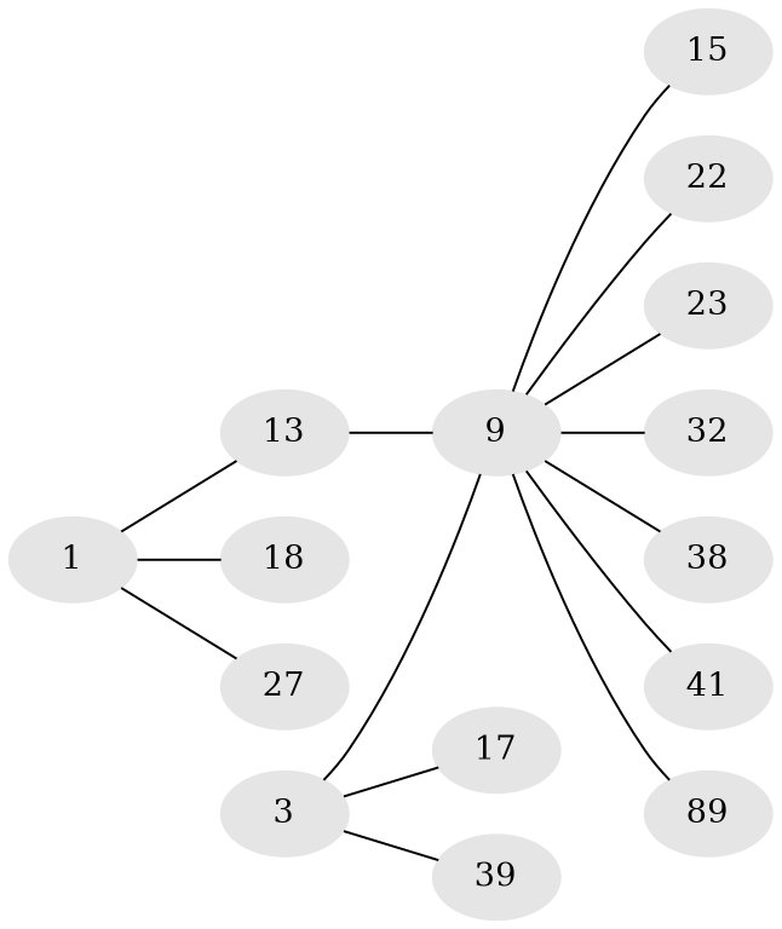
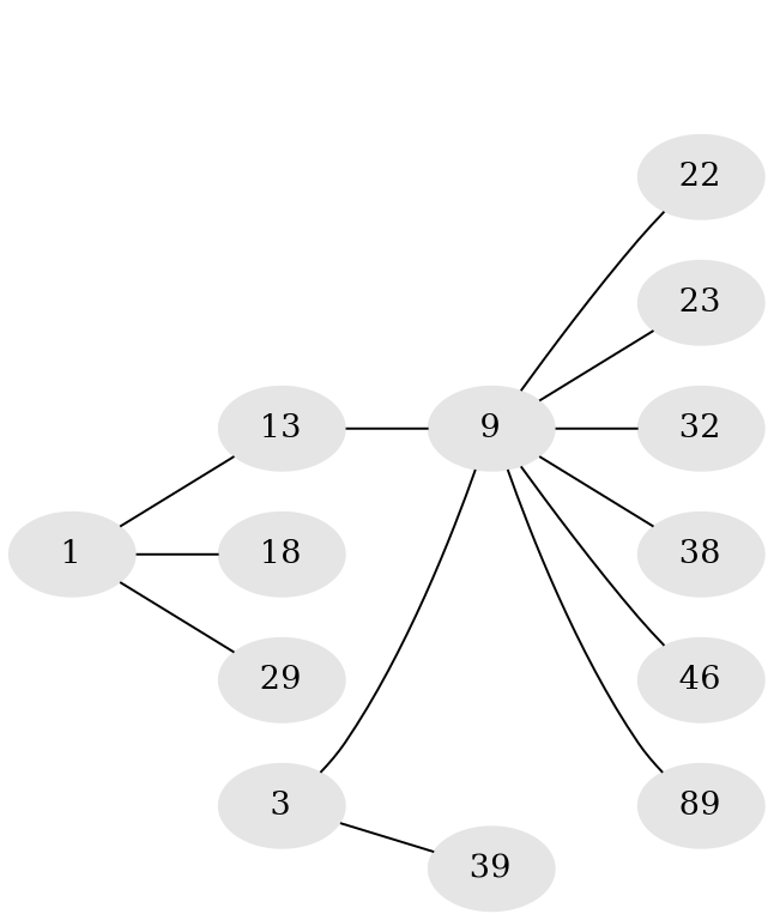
  graph {
    rankdir=LR
    node [color=gray90 style=filled]
    1 [super="+12+2+14+27+11+50+31+7"]
    13
    18 [super="+33"]
-   29 [super="+48" label=27]
+   29 [super="+48"]
    3 [super="+4+36+43+35+6+20"]
    9 [super="+10"]
-   17 [super="+30+21"]
    39
-   15 [super="+19"]
    22 [super="+41"]
    23
    32 [super="+42"]
    38
-   46 [label=41]
+   46
    n15 [label=89]
    1 -- 13
    1 -- 18
    1 -- 29
    13 -- 9 [weight=4]
    3 -- 9
-   3 -- 17
    3 -- 39
-   9 -- 15
    9 -- 22
    9 -- 23
    9 -- 32
    9 -- 38
    9 -- 46
    9 -- n15
  }
